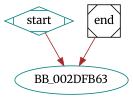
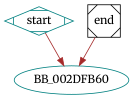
  digraph {
    fontname=Merriweather
    node [color=teal fontname=Merriweather]
    edge [color=brown fontname=Merriweather]
    start [shape=Mdiamond]
-   BB_002DFB60 [label=BB_002DFB63]
+   BB_002DFB60
    end [color=black shape=Msquare]
    start -> BB_002DFB60
    end -> BB_002DFB60
  }
